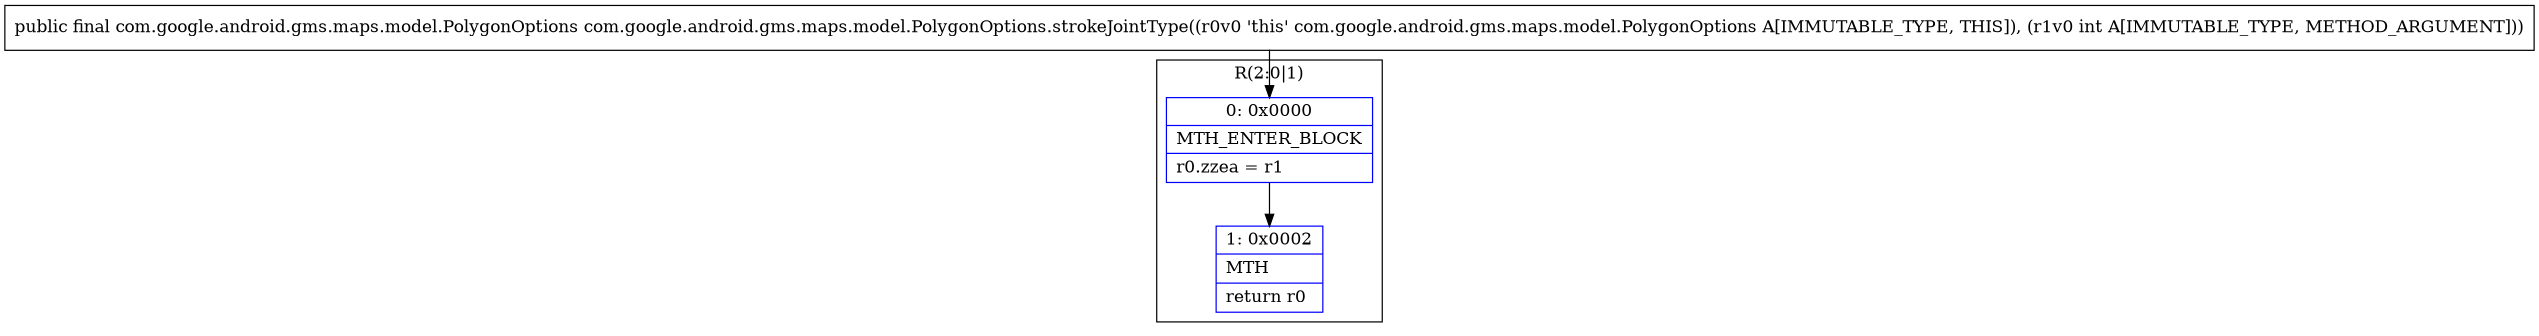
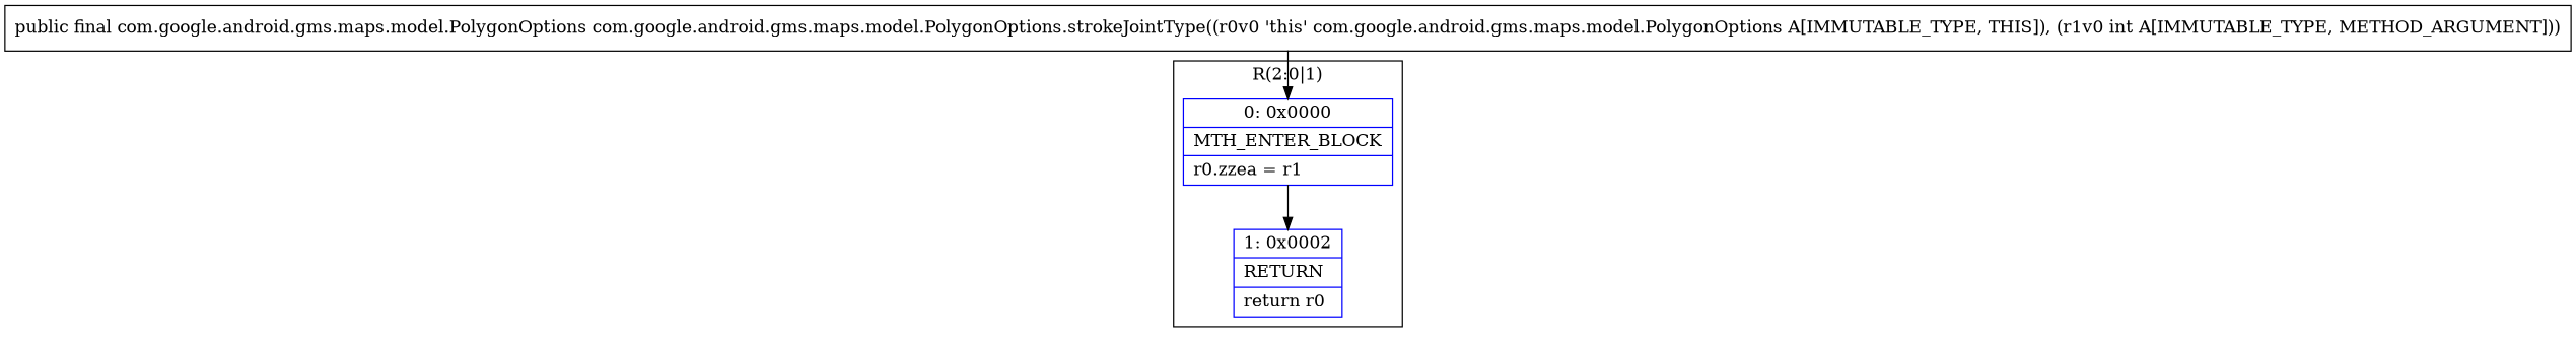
  digraph {
    node [color=blue shape=record]
    n1 [label="{0\:\ 0x0000|MTH_ENTER_BLOCK\l|r0.zzea = r1\l}"]
-   n2 [label="{1\:\ 0x0002|MTH\l|return r0\l}"]
+   n2 [label="{1\:\ 0x0002|RETURN\l|return r0\l}"]
    n3 [label="{public final com.google.android.gms.maps.model.PolygonOptions com.google.android.gms.maps.model.PolygonOptions.strokeJointType((r0v0 'this' com.google.android.gms.maps.model.PolygonOptions A[IMMUTABLE_TYPE, THIS]), (r1v0 int A[IMMUTABLE_TYPE, METHOD_ARGUMENT])) }" color=""]
    subgraph cluster_1 {
      label="R(2:0|1)"
      n1
      n2
    }
    n1 -> n2
    n3 -> n1
  }
